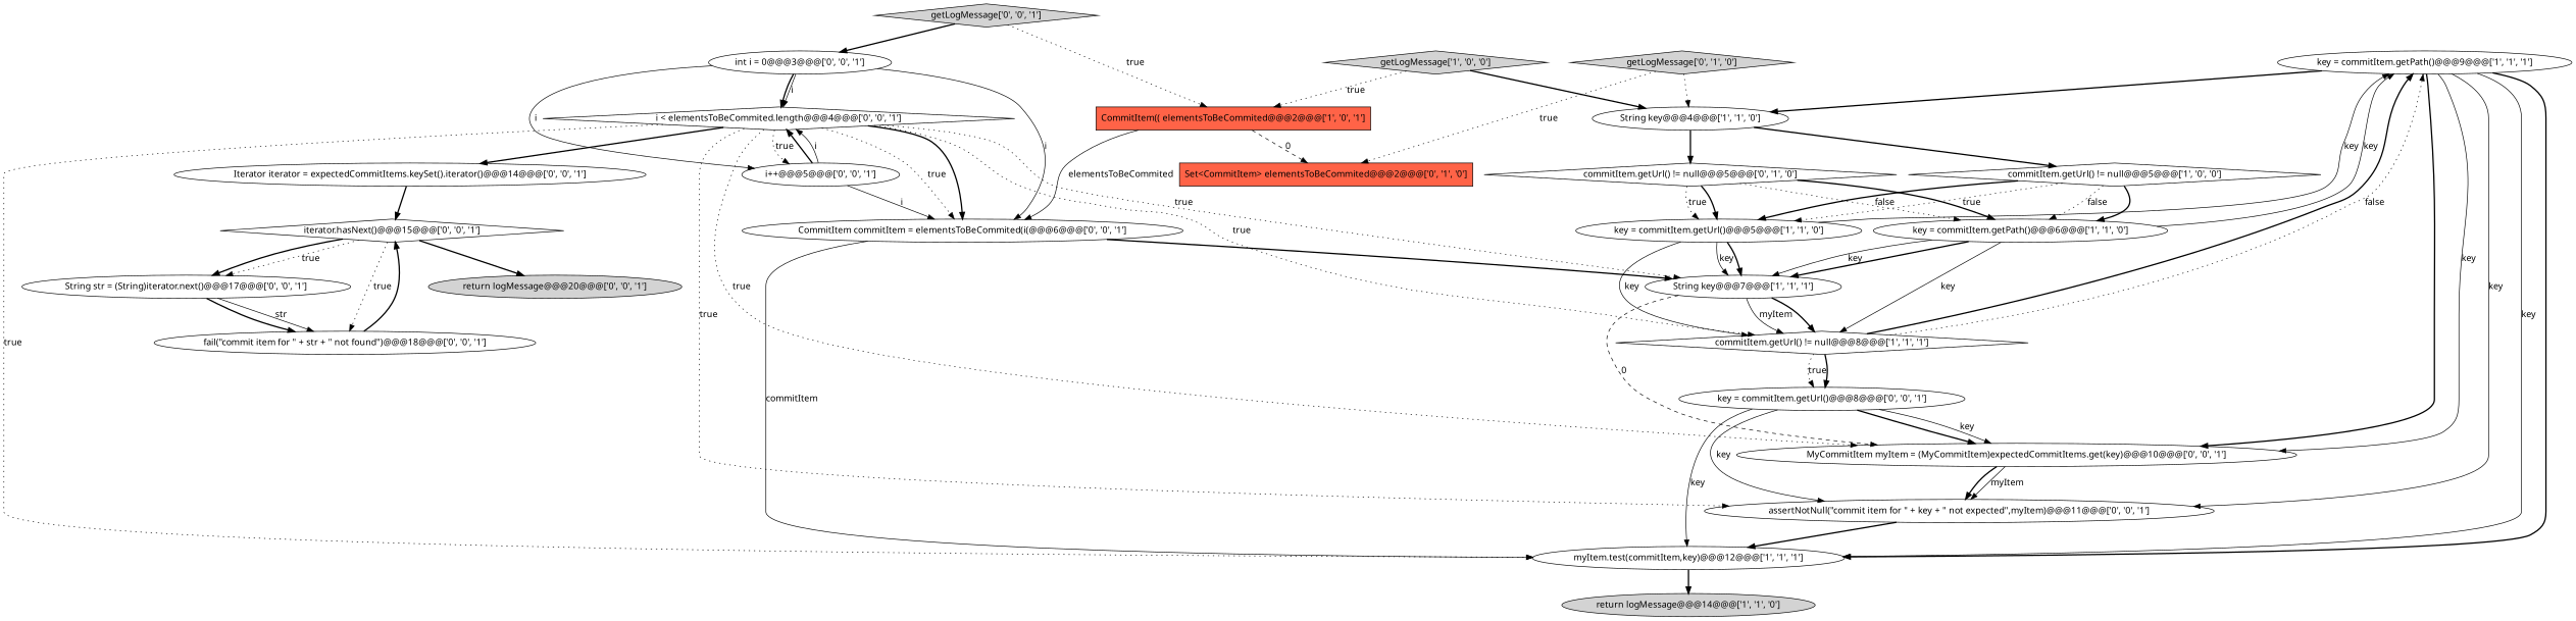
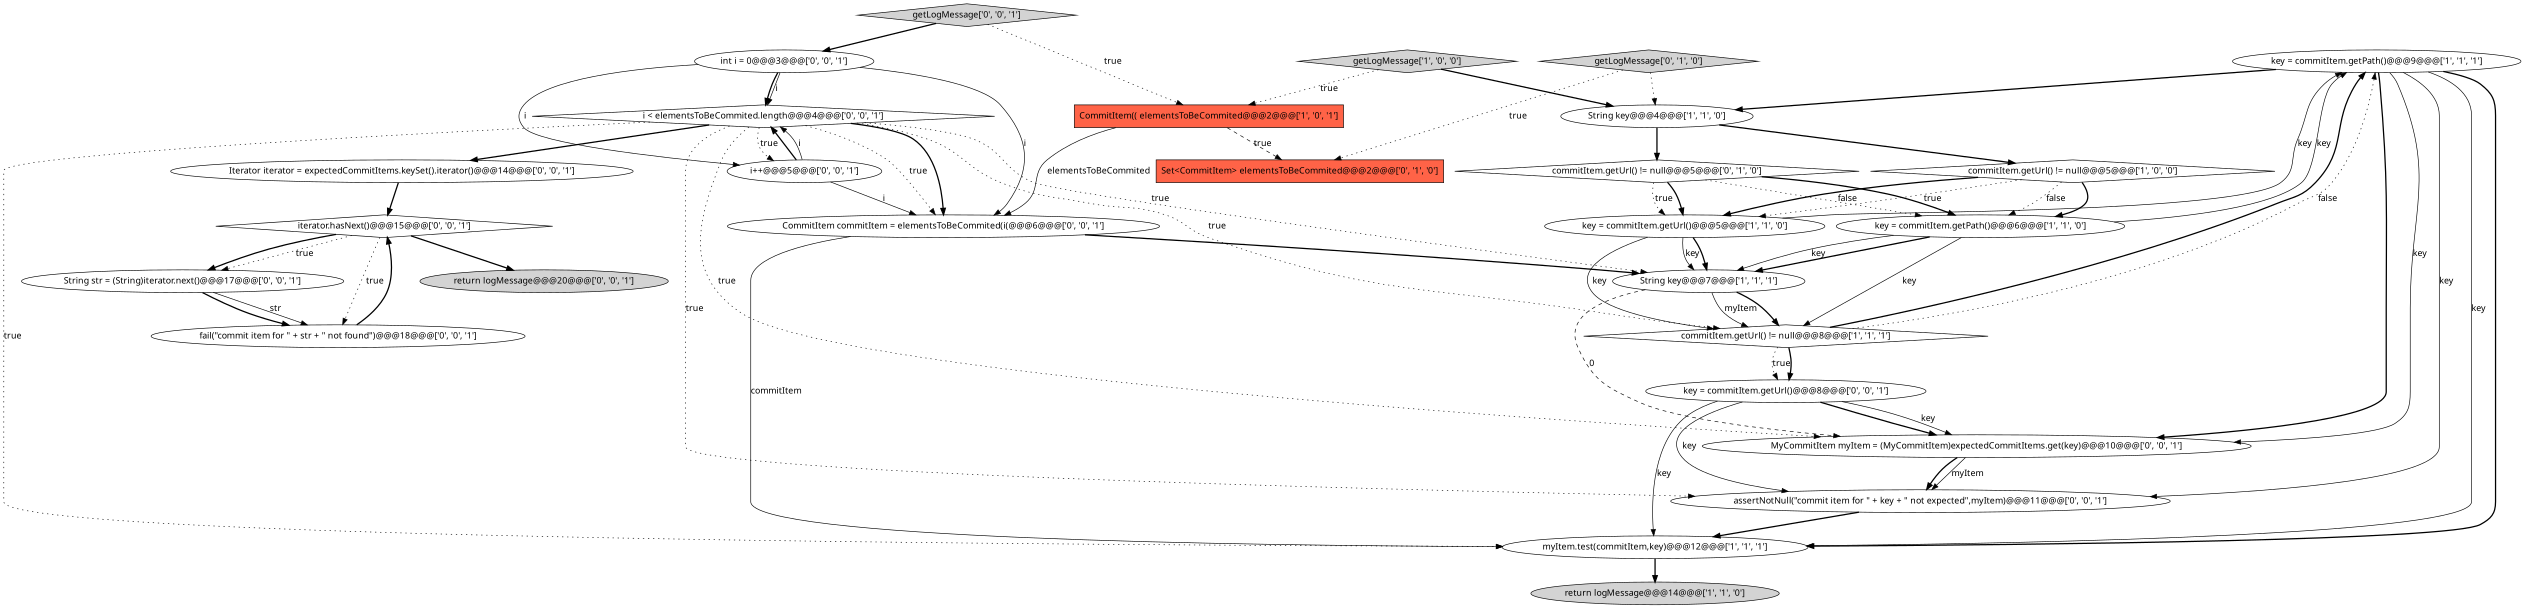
  digraph {
    fontname="Noto Sans"
    node [fillcolor=white fontname="Noto Sans" shape=ellipse style=filled]
    edge [fontname="Noto Sans" style=bold]
    n1 [fillcolor=lightgray label="return logMessage@@@14@@@['1', '1', '0']"]
    n2 [label="commitItem.getUrl() != null@@@8@@@['1', '1', '1']" shape=diamond]
    n3 [label="key = commitItem.getUrl()@@@8@@@['0', '0', '1']"]
    n4 [label="key = commitItem.getPath()@@@9@@@['1', '1', '1']"]
    n5 [label="assertNotNull(\"commit item for \" + key + \" not expected\",myItem)@@@11@@@['0', '0', '1']"]
    n6 [label="myItem.test(commitItem,key)@@@12@@@['1', '1', '1']"]
    n7 [label="MyCommitItem myItem = (MyCommitItem)expectedCommitItems.get(key)@@@10@@@['0', '0', '1']"]
    n8 [label="String key@@@4@@@['1', '1', '0']"]
    n9 [fillcolor=lightgray label="getLogMessage['0', '1', '0']" shape=diamond]
    n10 [fillcolor=tomato label="Set<CommitItem> elementsToBeCommited@@@2@@@['0', '1', '0']" shape=box]
    n11 [label="commitItem.getUrl() != null@@@5@@@['1', '0', '0']" shape=diamond]
    n12 [label="commitItem.getUrl() != null@@@5@@@['0', '1', '0']" shape=diamond]
    n13 [label="CommitItem commitItem = elementsToBeCommited(i(@@@6@@@['0', '0', '1']"]
    n14 [label="String key@@@7@@@['1', '1', '1']"]
    n15 [label="key = commitItem.getPath()@@@6@@@['1', '1', '0']"]
    n16 [label="key = commitItem.getUrl()@@@5@@@['1', '1', '0']"]
    n17 [label="i < elementsToBeCommited.length@@@4@@@['0', '0', '1']" shape=diamond]
    n18 [label="i++@@@5@@@['0', '0', '1']"]
    n19 [label="Iterator iterator = expectedCommitItems.keySet().iterator()@@@14@@@['0', '0', '1']"]
    n20 [label="iterator.hasNext()@@@15@@@['0', '0', '1']" shape=diamond]
    n21 [label="fail(\"commit item for \" + str + \" not found\")@@@18@@@['0', '0', '1']"]
    n22 [label="String str = (String)iterator.next()@@@17@@@['0', '0', '1']"]
    n23 [fillcolor=lightgray label="return logMessage@@@20@@@['0', '0', '1']"]
    n24 [label="int i = 0@@@3@@@['0', '0', '1']"]
    n25 [fillcolor=lightgray label="getLogMessage['0', '0', '1']" shape=diamond]
    n26 [fillcolor=tomato label="CommitItem(( elementsToBeCommited@@@2@@@['1', '0', '1']" shape=box]
    n27 [fillcolor=lightgray label="getLogMessage['1', '0', '0']" shape=diamond]
    n2 -> n3 [label=true style=dotted]
    n2 -> n3
    n2 -> n4
    n2 -> n4 [label=false style=dotted]
    n3 -> n5 [label=key style=solid]
    n3 -> n6 [label=key style=solid]
    n3 -> n7 [label=key style=solid]
    n3 -> n7
    n4 -> n5 [label=key style=solid]
    n4 -> n6
    n4 -> n6 [label=key style=solid]
    n4 -> n7 [label=key style=solid]
    n4 -> n7
    n4 -> n8
    n5 -> n6
    n6 -> n1
    n7 -> n5 [label=myItem style=solid]
    n7 -> n5
    n8 -> n11
    n8 -> n12
    n9 -> n8 [style=dotted]
    n9 -> n10 [label=true style=dotted]
    n11 -> n15
    n11 -> n15 [label=false style=dotted]
    n11 -> n16
    n11 -> n16 [label=true style=dotted]
    n12 -> n15
    n12 -> n15 [label=false style=dotted]
    n12 -> n16
    n12 -> n16 [label=true style=dotted]
    n13 -> n6 [label=commitItem style=solid]
    n13 -> n14
    n14 -> n2 [label=myItem style=solid]
    n14 -> n2
    n14 -> n7 [label=0 style=dashed]
    n15 -> n2 [label=key style=solid]
    n15 -> n4 [label=key style=solid]
    n15 -> n14
    n15 -> n14 [label=key style=solid]
    n16 -> n2 [label=key style=solid]
    n16 -> n4 [label=key style=solid]
    n16 -> n14 [label=key style=solid]
    n16 -> n14
    n17 -> n2 [label=true style=dotted]
    n17 -> n5 [label=true style=dotted]
    n17 -> n6 [label=true style=dotted]
    n17 -> n7 [label=true style=dotted]
    n17 -> n13
    n17 -> n13 [label=true style=dotted]
    n17 -> n14 [label=true style=dotted]
    n17 -> n18 [label=true style=dotted]
    n17 -> n19
    n18 -> n13 [label=i style=solid]
    n18 -> n17
    n18 -> n17 [label=i style=solid]
    n19 -> n20
    n20 -> n21 [label=true style=dotted]
    n20 -> n22 [label=true style=dotted]
    n20 -> n22
    n20 -> n23
    n21 -> n20
    n22 -> n21 [label=str style=solid]
    n22 -> n21
    n24 -> n13 [label=i style=solid]
    n24 -> n17
    n24 -> n17 [label=i style=solid]
    n24 -> n18 [label=i style=solid]
    n25 -> n24
    n25 -> n26 [label=true style=dotted]
-   n26 -> n10 [label=0 style=dashed]
+   n26 -> n10 [label=true style=dashed]
    n26 -> n13 [label=elementsToBeCommited style=solid]
    n27 -> n8
    n27 -> n26 [label=true style=dotted]
  }
